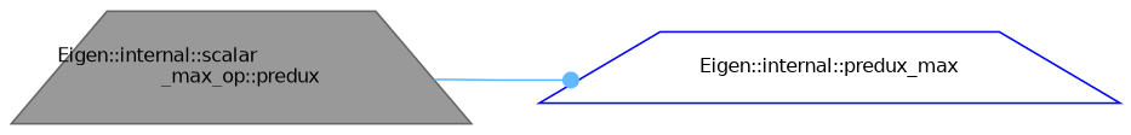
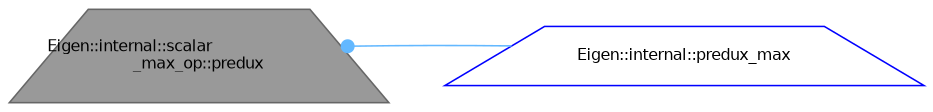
  digraph {
    rankdir=LR
    node [fontname=Helvetica fontsize=10 shape=trapezium style=filled]
    n1 [color=gray40 fillcolor=grey60 fontcolor=black height=0.2 label="Eigen::internal::scalar\l_max_op::predux" width=0.4]
    n2 [color=blue fillcolor=white height=0.2 label="Eigen::internal::predux_max" width=0.4]
-   n1 -> n2 [color=steelblue1 fontname=Helvetica fontsize=10 labelfontname=Helvetica labelfontsize=10 style=solid arrowhead=dot]
+   n2 -> n1 [color=steelblue1 fontname=Helvetica fontsize=10 labelfontname=Helvetica labelfontsize=10 style=solid arrowhead=dot]
  }
